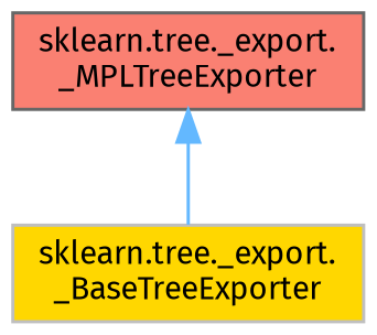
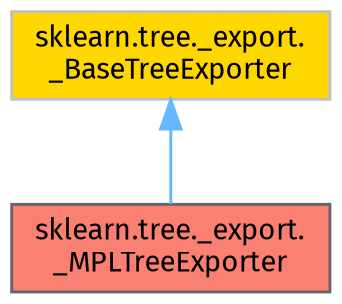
  digraph {
    fontname="Fira Sans"
    node [fontname="Fira Sans" fontsize=10 shape=box style=filled]
    n1 [color=gray40 fillcolor=salmon fontcolor=black height=0.2 label="sklearn.tree._export.\l_MPLTreeExporter" width=0.4]
    n2 [color=grey75 fillcolor=gold height=0.2 label="sklearn.tree._export.\l_BaseTreeExporter" width=0.4]
-   n1 -> n2 [color=steelblue1 dir=back fontname="Fira Sans" fontsize=10 labelfontname=Helvetica labelfontsize=10 style=solid]
+   n2 -> n1 [color=steelblue1 dir=back fontname="Fira Sans" fontsize=10 labelfontname=Helvetica labelfontsize=10 style=solid]
  }
